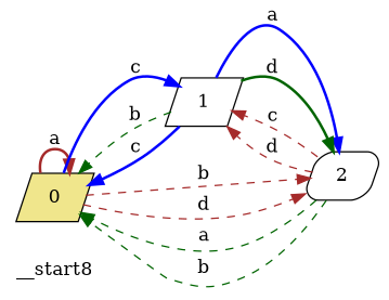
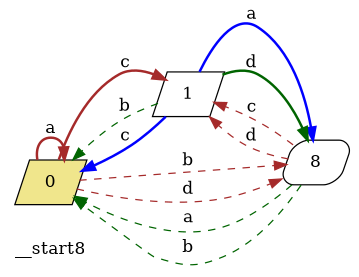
  digraph {
    rankdir=LR
    node [fillcolor=white shape=parallelogram style=filled color=black]
    edge [color=brown style=dashed]
    n1 [label=__start8 shape=none color=""]
    n2 [fillcolor=khaki label=0]
    n3 [label=1]
-   n4 [label=2 style="rounded,filled"]
+   n4 [label=8 style="rounded,filled"]
    n2 -> n2 [label=a style=bold]
-   n2 -> n3 [color=blue label=c style=bold]
+   n2 -> n3 [label=c style=bold]
    n2 -> n4 [label=b]
    n2 -> n4 [label=d]
    n3 -> n2 [color=darkgreen label=b]
    n3 -> n2 [color=blue label=c style=bold]
    n3 -> n4 [color=blue label=a style=bold]
    n3 -> n4 [color=darkgreen label=d style=bold]
    n4 -> n2 [color=darkgreen label=a]
    n4 -> n2 [color=darkgreen label=b]
    n4 -> n3 [label=c]
    n4 -> n3 [label=d]
  }
